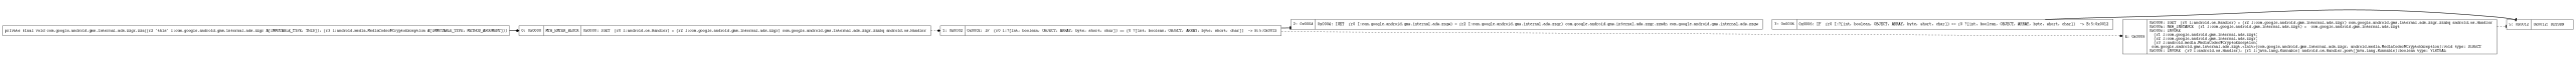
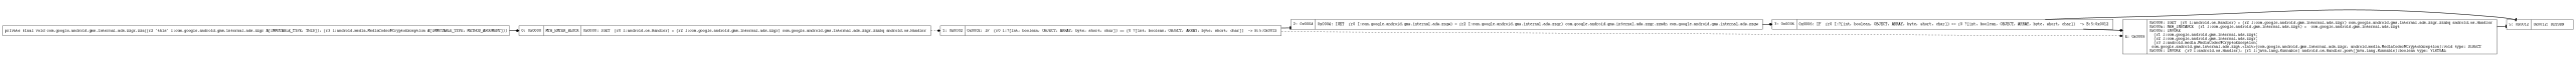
  digraph {
    fontname="Courier Prime"
    rankdir=LR
    node [fontname="Courier Prime" shape=record]
    edge [arrowhead=diamond fontname="Courier Prime" style=bold]
    n1 [label="{0\:\ 0x0000|MTH_ENTER_BLOCK\l|0x0000: IGET  (r0 I:android.os.Handler) = (r2 I:com.google.android.gms.internal.ads.zzgr) com.google.android.gms.internal.ads.zzgr.zzabq android.os.Handler \l}"]
    n2 [label="{1\:\ 0x0002|0x0002: IF  (r0 I:?[int, boolean, OBJECT, ARRAY, byte, short, char]) == (0 ?[int, boolean, OBJECT, ARRAY, byte, short, char])  \-\> B:5:0x0012 \l}"]
    n3 [label="{2\:\ 0x0004|0x0004: IGET  (r0 I:com.google.android.gms.internal.ads.zzgw) = (r2 I:com.google.android.gms.internal.ads.zzgr) com.google.android.gms.internal.ads.zzgr.zzadn com.google.android.gms.internal.ads.zzgw \l}"]
    n4 [label="{4\:\ 0x0008|0x0008: IGET  (r0 I:android.os.Handler) = (r2 I:com.google.android.gms.internal.ads.zzgr) com.google.android.gms.internal.ads.zzgr.zzabq android.os.Handler \l0x000a: NEW_INSTANCE  (r1 I:com.google.android.gms.internal.ads.zzgt) =  com.google.android.gms.internal.ads.zzgt \l0x000c: INVOKE  \l  (r1 I:com.google.android.gms.internal.ads.zzgt)\l  (r2 I:com.google.android.gms.internal.ads.zzgr)\l  (r3 I:android.media.MediaCodec$CryptoException)\l com.google.android.gms.internal.ads.zzgt.\<init\>(com.google.android.gms.internal.ads.zzgr, android.media.MediaCodec$CryptoException):void type: DIRECT \l0x000f: INVOKE  (r0 I:android.os.Handler), (r1 I:java.lang.Runnable) android.os.Handler.post(java.lang.Runnable):boolean type: VIRTUAL \l}"]
    n5 [label="{3\:\ 0x0006|0x0006: IF  (r0 I:?[int, boolean, OBJECT, ARRAY, byte, short, char]) == (0 ?[int, boolean, OBJECT, ARRAY, byte, short, char])  \-\> B:5:0x0012 \l}"]
    n6 [label="{5\:\ 0x0012|0x0012: RETURN   \l}"]
    n7 [label="{private final void com.google.android.gms.internal.ads.zzgr.zza((r2 'this' I:com.google.android.gms.internal.ads.zzgr A[IMMUTABLE_TYPE, THIS]), (r3 I:android.media.MediaCodec$CryptoException A[IMMUTABLE_TYPE, METHOD_ARGUMENT])) }"]
    n1 -> n2 [style=dashed]
    n2 -> n3 [arrowhead=tee]
    n2 -> n4 [style=dashed]
-   n4 -> n6 [arrowhead=tee style=dashed]
+   n3 -> n5
+   n4 -> n6 [arrowhead=tee]
+   n5 -> n4
    n5 -> n6 [arrowhead=tee]
    n7 -> n1
  }
